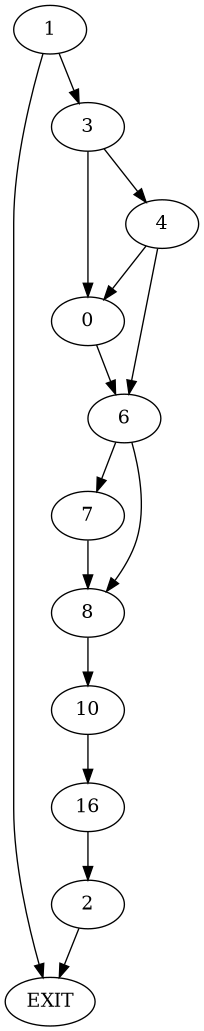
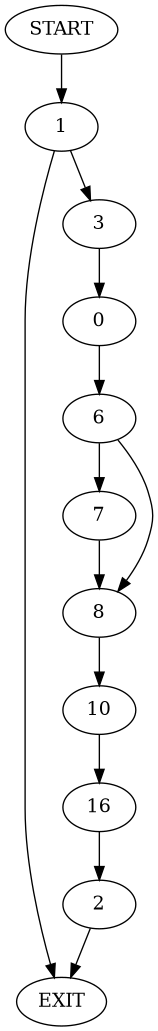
  digraph {
+   n1 [label=START]
    1
    n3 [label=EXIT]
    3
    2
-   4
    n7 [label=0]
    6
    7
    8
    10
    n12 [label=16]
+   n1 -> 1
    1 -> n3
    1 -> 3
-   3 -> 4
    3 -> n7
    2 -> n3
-   4 -> n7
-   4 -> 6
    n7 -> 6
    6 -> 7
    6 -> 8
    7 -> 8
    8 -> 10
    10 -> n12
    n12 -> 2
  }
